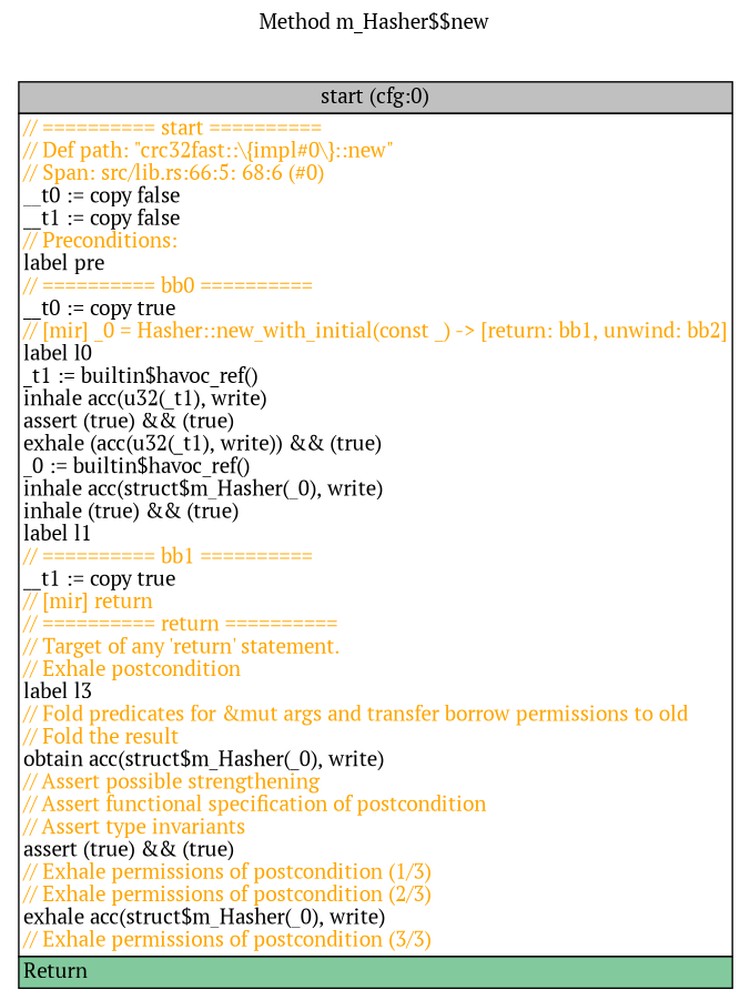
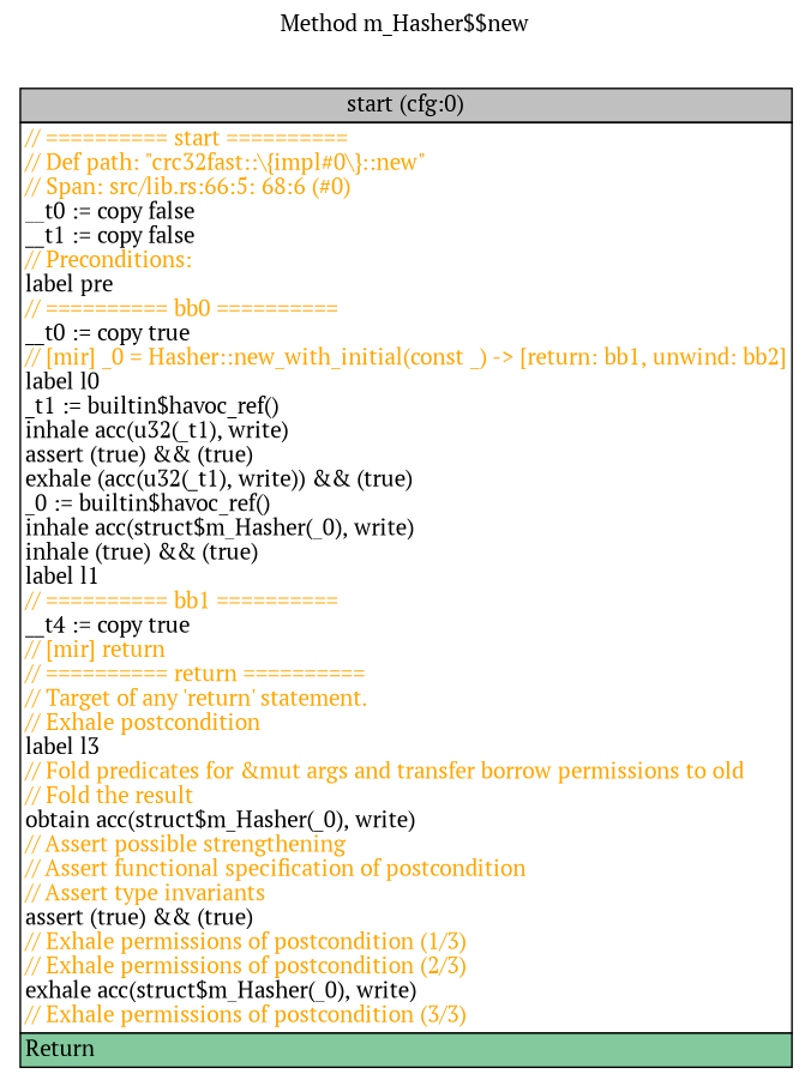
  digraph {
    fontname="PT Serif"
    label="Method m_Hasher$$new"
    labelloc=t
-   n1 [fontname="PT Serif" label=<<table border="0" cellborder="1" cellspacing="0"><tr><td bgcolor="gray" align="center">start (cfg:0)</td></tr><tr><td align="left" balign="left"><font color="orange">// ========== start ==========</font><br/><font color="orange">// Def path: "crc32fast::\{impl#0\}::new"</font><br/><font color="orange">// Span: src/lib.rs:66:5: 68:6 (#0)</font><br/>__t0 := copy false<br/>__t1 := copy false<br/><font color="orange">// Preconditions:</font><br/>label pre<br/><font color="orange">// ========== bb0 ==========</font><br/>__t0 := copy true<br/><font color="orange">// [mir] _0 = Hasher::new_with_initial(const _) -&gt; [return: bb1, unwind: bb2]</font><br/>label l0<br/>_t1 := builtin$havoc_ref()<br/>inhale acc(u32(_t1), write)<br/>assert (true) &amp;&amp; (true)<br/>exhale (acc(u32(_t1), write)) &amp;&amp; (true)<br/>_0 := builtin$havoc_ref()<br/>inhale acc(struct$m_Hasher(_0), write)<br/>inhale (true) &amp;&amp; (true)<br/>label l1<br/><font color="orange">// ========== bb1 ==========</font><br/>__t1 := copy true<br/><font color="orange">// [mir] return</font><br/><font color="orange">// ========== return ==========</font><br/><font color="orange">// Target of any 'return' statement.</font><br/><font color="orange">// Exhale postcondition</font><br/>label l3<br/><font color="orange">// Fold predicates for &amp;mut args and transfer borrow permissions to old</font><br/><font color="orange">// Fold the result</font><br/>obtain acc(struct$m_Hasher(_0), write)<br/><font color="orange">// Assert possible strengthening</font><br/><font color="orange">// Assert functional specification of postcondition</font><br/><font color="orange">// Assert type invariants</font><br/>assert (true) &amp;&amp; (true)<br/><font color="orange">// Exhale permissions of postcondition (1/3)</font><br/><font color="orange">// Exhale permissions of postcondition (2/3)</font><br/>exhale acc(struct$m_Hasher(_0), write)<br/><font color="orange">// Exhale permissions of postcondition (3/3)</font></td></tr><tr><td align="left" bgcolor="#82CA9D">Return<br/></td></tr></table>> shape=none]
+   n1 [fontname="PT Serif" label=<<table border="0" cellborder="1" cellspacing="0"><tr><td bgcolor="gray" align="center">start (cfg:0)</td></tr><tr><td align="left" balign="left"><font color="orange">// ========== start ==========</font><br/><font color="orange">// Def path: "crc32fast::\{impl#0\}::new"</font><br/><font color="orange">// Span: src/lib.rs:66:5: 68:6 (#0)</font><br/>__t0 := copy false<br/>__t1 := copy false<br/><font color="orange">// Preconditions:</font><br/>label pre<br/><font color="orange">// ========== bb0 ==========</font><br/>__t0 := copy true<br/><font color="orange">// [mir] _0 = Hasher::new_with_initial(const _) -&gt; [return: bb1, unwind: bb2]</font><br/>label l0<br/>_t1 := builtin$havoc_ref()<br/>inhale acc(u32(_t1), write)<br/>assert (true) &amp;&amp; (true)<br/>exhale (acc(u32(_t1), write)) &amp;&amp; (true)<br/>_0 := builtin$havoc_ref()<br/>inhale acc(struct$m_Hasher(_0), write)<br/>inhale (true) &amp;&amp; (true)<br/>label l1<br/><font color="orange">// ========== bb1 ==========</font><br/>__t4 := copy true<br/><font color="orange">// [mir] return</font><br/><font color="orange">// ========== return ==========</font><br/><font color="orange">// Target of any 'return' statement.</font><br/><font color="orange">// Exhale postcondition</font><br/>label l3<br/><font color="orange">// Fold predicates for &amp;mut args and transfer borrow permissions to old</font><br/><font color="orange">// Fold the result</font><br/>obtain acc(struct$m_Hasher(_0), write)<br/><font color="orange">// Assert possible strengthening</font><br/><font color="orange">// Assert functional specification of postcondition</font><br/><font color="orange">// Assert type invariants</font><br/>assert (true) &amp;&amp; (true)<br/><font color="orange">// Exhale permissions of postcondition (1/3)</font><br/><font color="orange">// Exhale permissions of postcondition (2/3)</font><br/>exhale acc(struct$m_Hasher(_0), write)<br/><font color="orange">// Exhale permissions of postcondition (3/3)</font></td></tr><tr><td align="left" bgcolor="#82CA9D">Return<br/></td></tr></table>> shape=none]
  }
